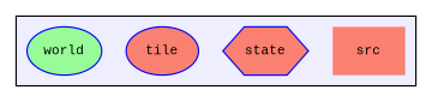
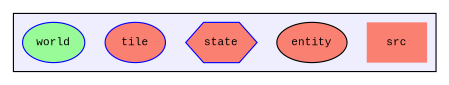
  digraph {
    compound=true
    fontname="Liberation Mono"
    node [fontname="Liberation Mono" fontsize=10 shape=ellipse style=filled fillcolor=salmon color=blue]
    n1 [label=src shape=plaintext color=red]
+   n2 [color=black label=entity]
    n3 [label=state shape=hexagon]
    n4 [label=tile]
    n5 [fillcolor=palegreen label=world]
    subgraph cluster_1 {
      bgcolor="#eeeeff"
      pencolor=black
      n1
+     n2
      n3
      n4
      n5
    }
  }
